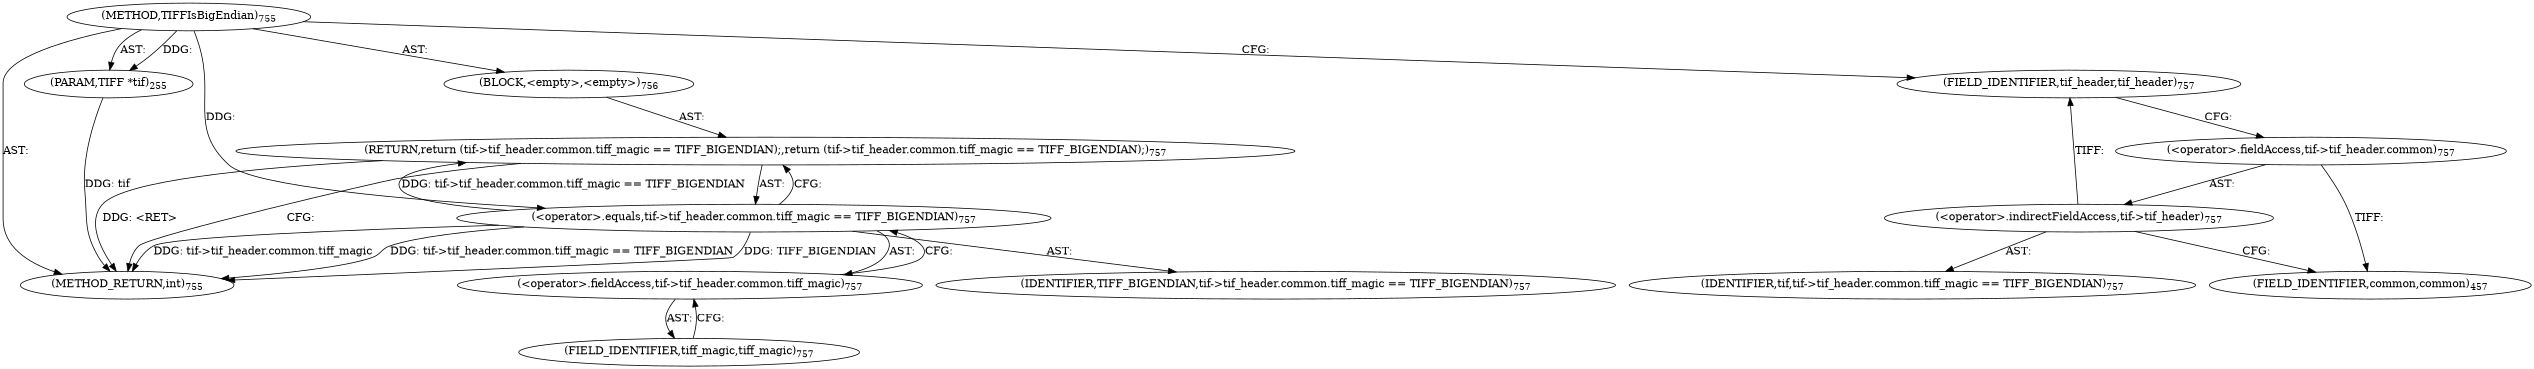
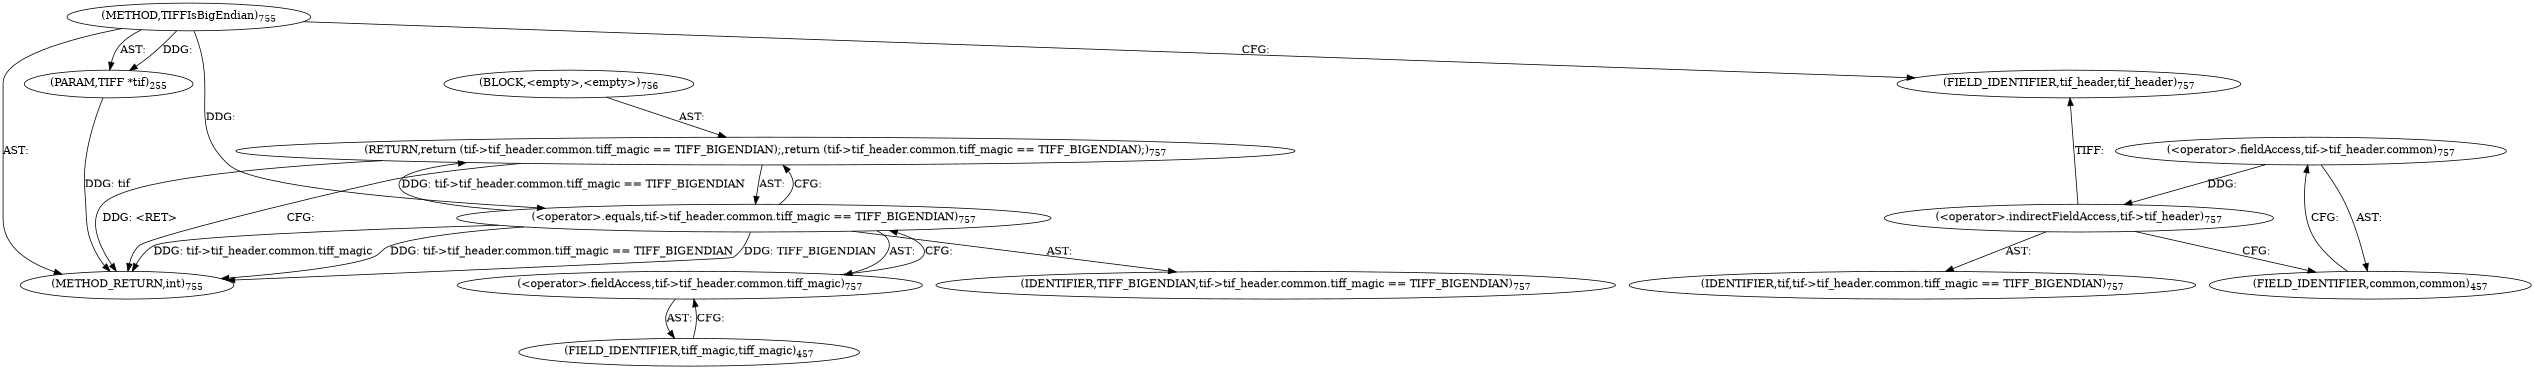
  digraph {
    n1 [label=<(METHOD,TIFFIsBigEndian)<SUB>755</SUB>>]
    n2 [label=<(PARAM,TIFF *tif)<SUB>255</SUB>>]
    n3 [label=<(BLOCK,&lt;empty&gt;,&lt;empty&gt;)<SUB>756</SUB>>]
    n4 [label=<(&lt;operator&gt;.equals,tif-&gt;tif_header.common.tiff_magic == TIFF_BIGENDIAN)<SUB>757</SUB>>]
    n5 [label=<(FIELD_IDENTIFIER,tif_header,tif_header)<SUB>757</SUB>>]
    n6 [label=<(METHOD_RETURN,int)<SUB>755</SUB>>]
    n7 [label=<(RETURN,return (tif-&gt;tif_header.common.tiff_magic == TIFF_BIGENDIAN);,return (tif-&gt;tif_header.common.tiff_magic == TIFF_BIGENDIAN);)<SUB>757</SUB>>]
    n8 [label=<(&lt;operator&gt;.fieldAccess,tif-&gt;tif_header.common.tiff_magic)<SUB>757</SUB>>]
    n9 [label=<(IDENTIFIER,TIFF_BIGENDIAN,tif-&gt;tif_header.common.tiff_magic == TIFF_BIGENDIAN)<SUB>757</SUB>>]
-   n10 [label=<(FIELD_IDENTIFIER,tiff_magic,tiff_magic)<SUB>757</SUB>>]
+   n10 [label=<(FIELD_IDENTIFIER,tiff_magic,tiff_magic)<SUB>457</SUB>>]
    n11 [label=<(&lt;operator&gt;.fieldAccess,tif-&gt;tif_header.common)<SUB>757</SUB>>]
    n12 [label=<(&lt;operator&gt;.indirectFieldAccess,tif-&gt;tif_header)<SUB>757</SUB>>]
    n13 [label=<(FIELD_IDENTIFIER,common,common)<SUB>457</SUB>>]
    n14 [label=<(IDENTIFIER,tif,tif-&gt;tif_header.common.tiff_magic == TIFF_BIGENDIAN)<SUB>757</SUB>>]
    n1 -> n2 [label="AST: "]
    n1 -> n2 [label="DDG: "]
-   n1 -> n3 [label="AST: "]
    n1 -> n4 [label="DDG: "]
    n1 -> n5 [label="CFG: "]
    n1 -> n6 [label="AST: "]
    n2 -> n6 [label="DDG: tif"]
    n3 -> n7 [label="AST: "]
    n4 -> n6 [label="DDG: tif-&gt;tif_header.common.tiff_magic"]
    n4 -> n6 [label="DDG: tif-&gt;tif_header.common.tiff_magic == TIFF_BIGENDIAN"]
    n4 -> n6 [label="DDG: TIFF_BIGENDIAN"]
    n4 -> n7 [label="CFG: "]
    n4 -> n7 [label="DDG: tif-&gt;tif_header.common.tiff_magic == TIFF_BIGENDIAN"]
    n4 -> n8 [label="AST: "]
    n4 -> n9 [label="AST: "]
    n7 -> n4 [label="AST: "]
    n7 -> n6 [label="CFG: "]
    n7 -> n6 [label="DDG: &lt;RET&gt;"]
    n8 -> n4 [label="CFG: "]
    n8 -> n10 [label="AST: "]
    n10 -> n8 [label="CFG: "]
-   n11 -> n12 [label="AST: "]
-   n11 -> n13 [label="TIFF: "]
+   n11 -> n12 [label="DDG: "]
+   n11 -> n13 [label="AST: "]
    n12 -> n5 [label="TIFF: "]
    n12 -> n13 [label="CFG: "]
    n12 -> n14 [label="AST: "]
-   n5 -> n11 [label="CFG: "]
+   n13 -> n11 [label="CFG: "]
  }
